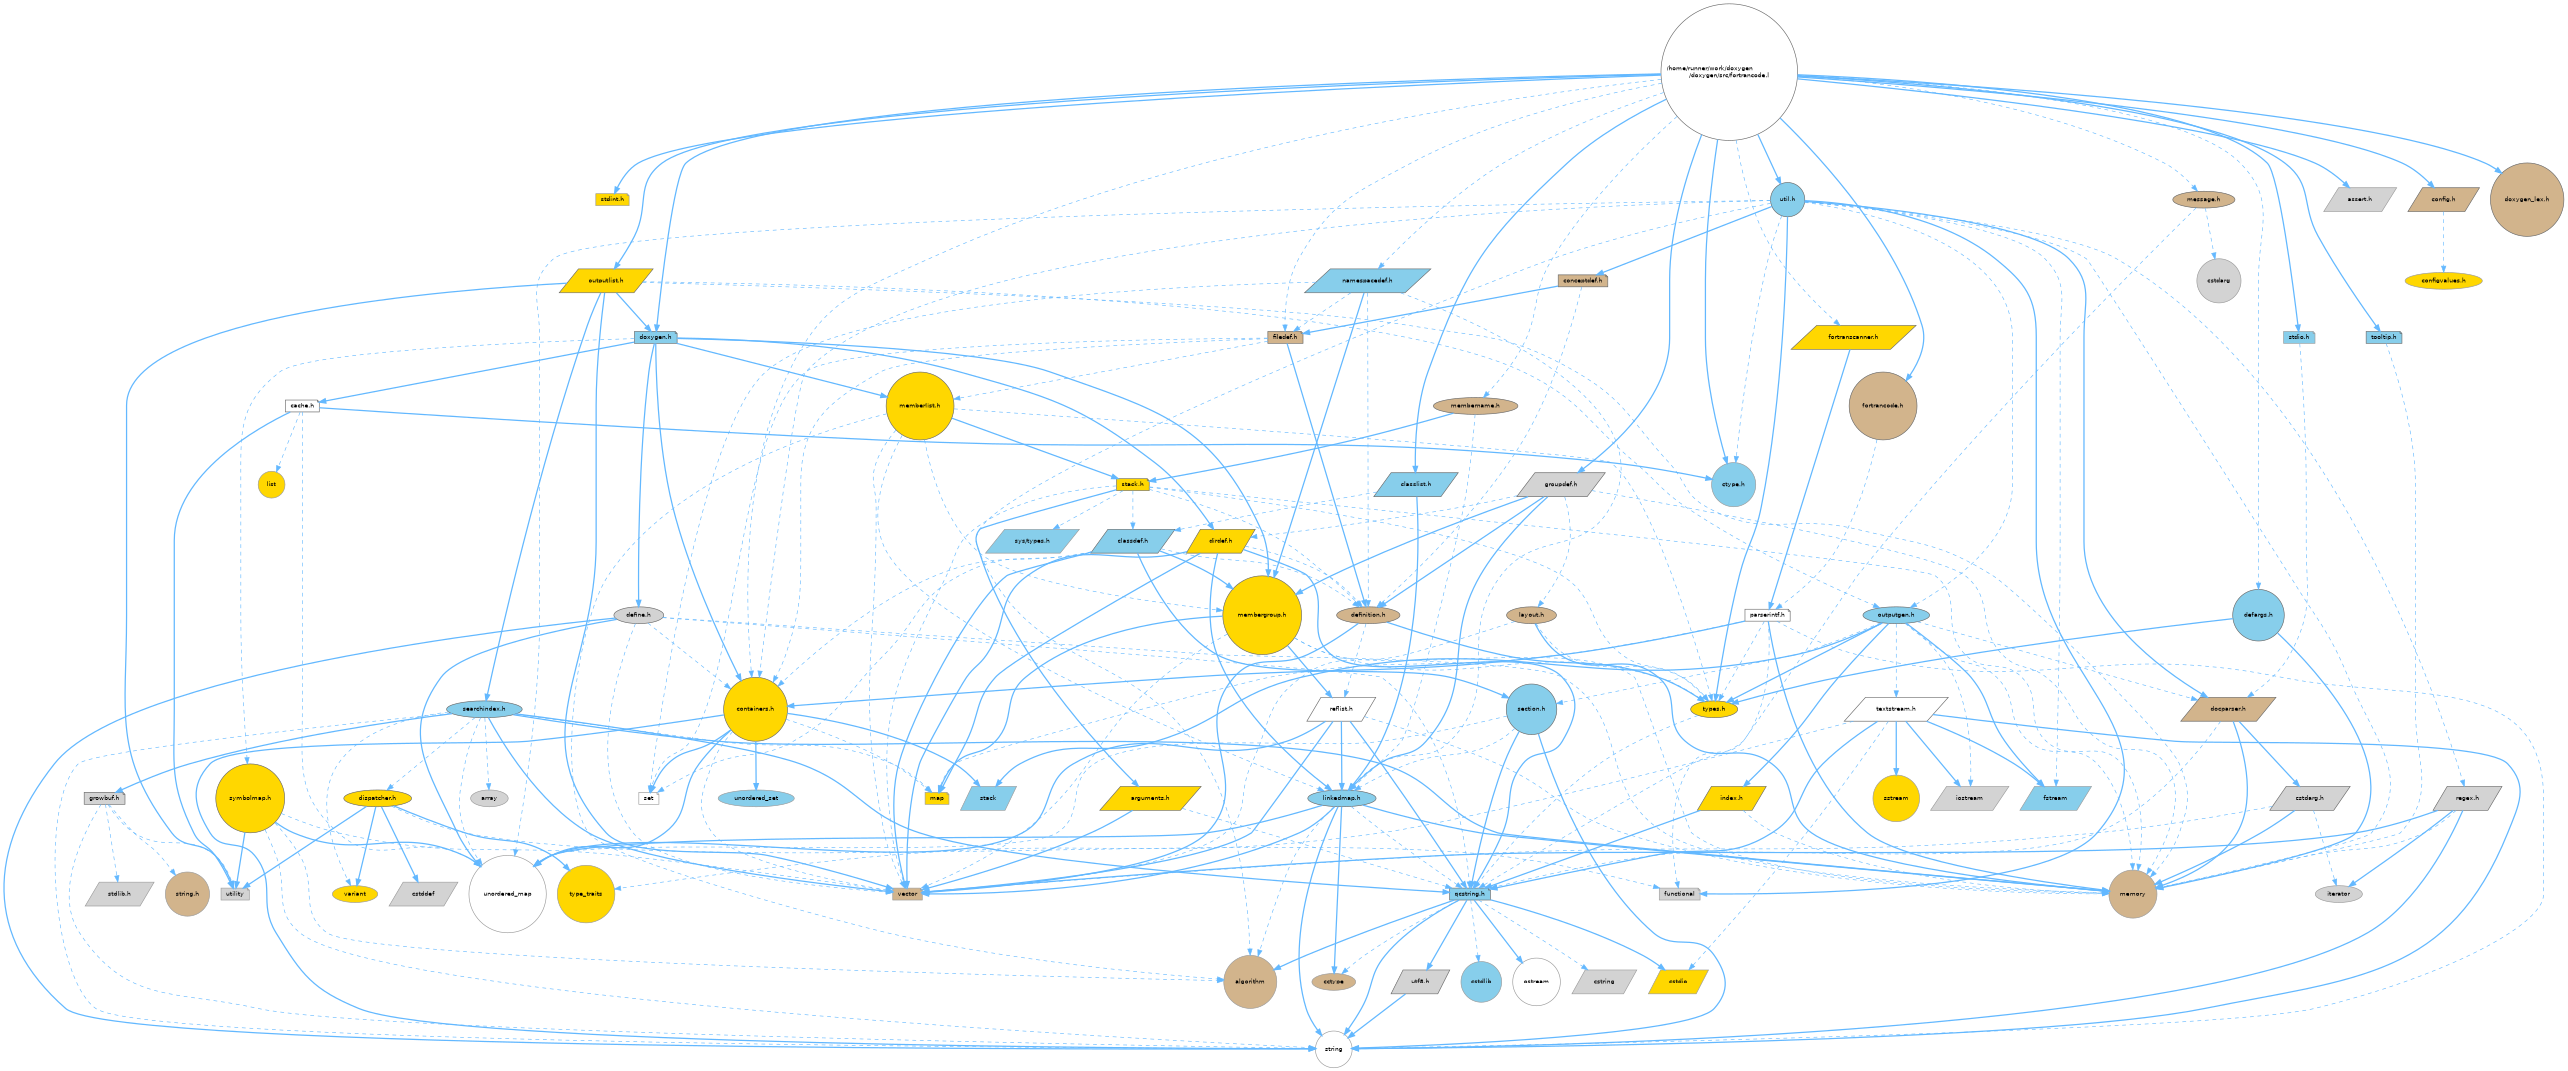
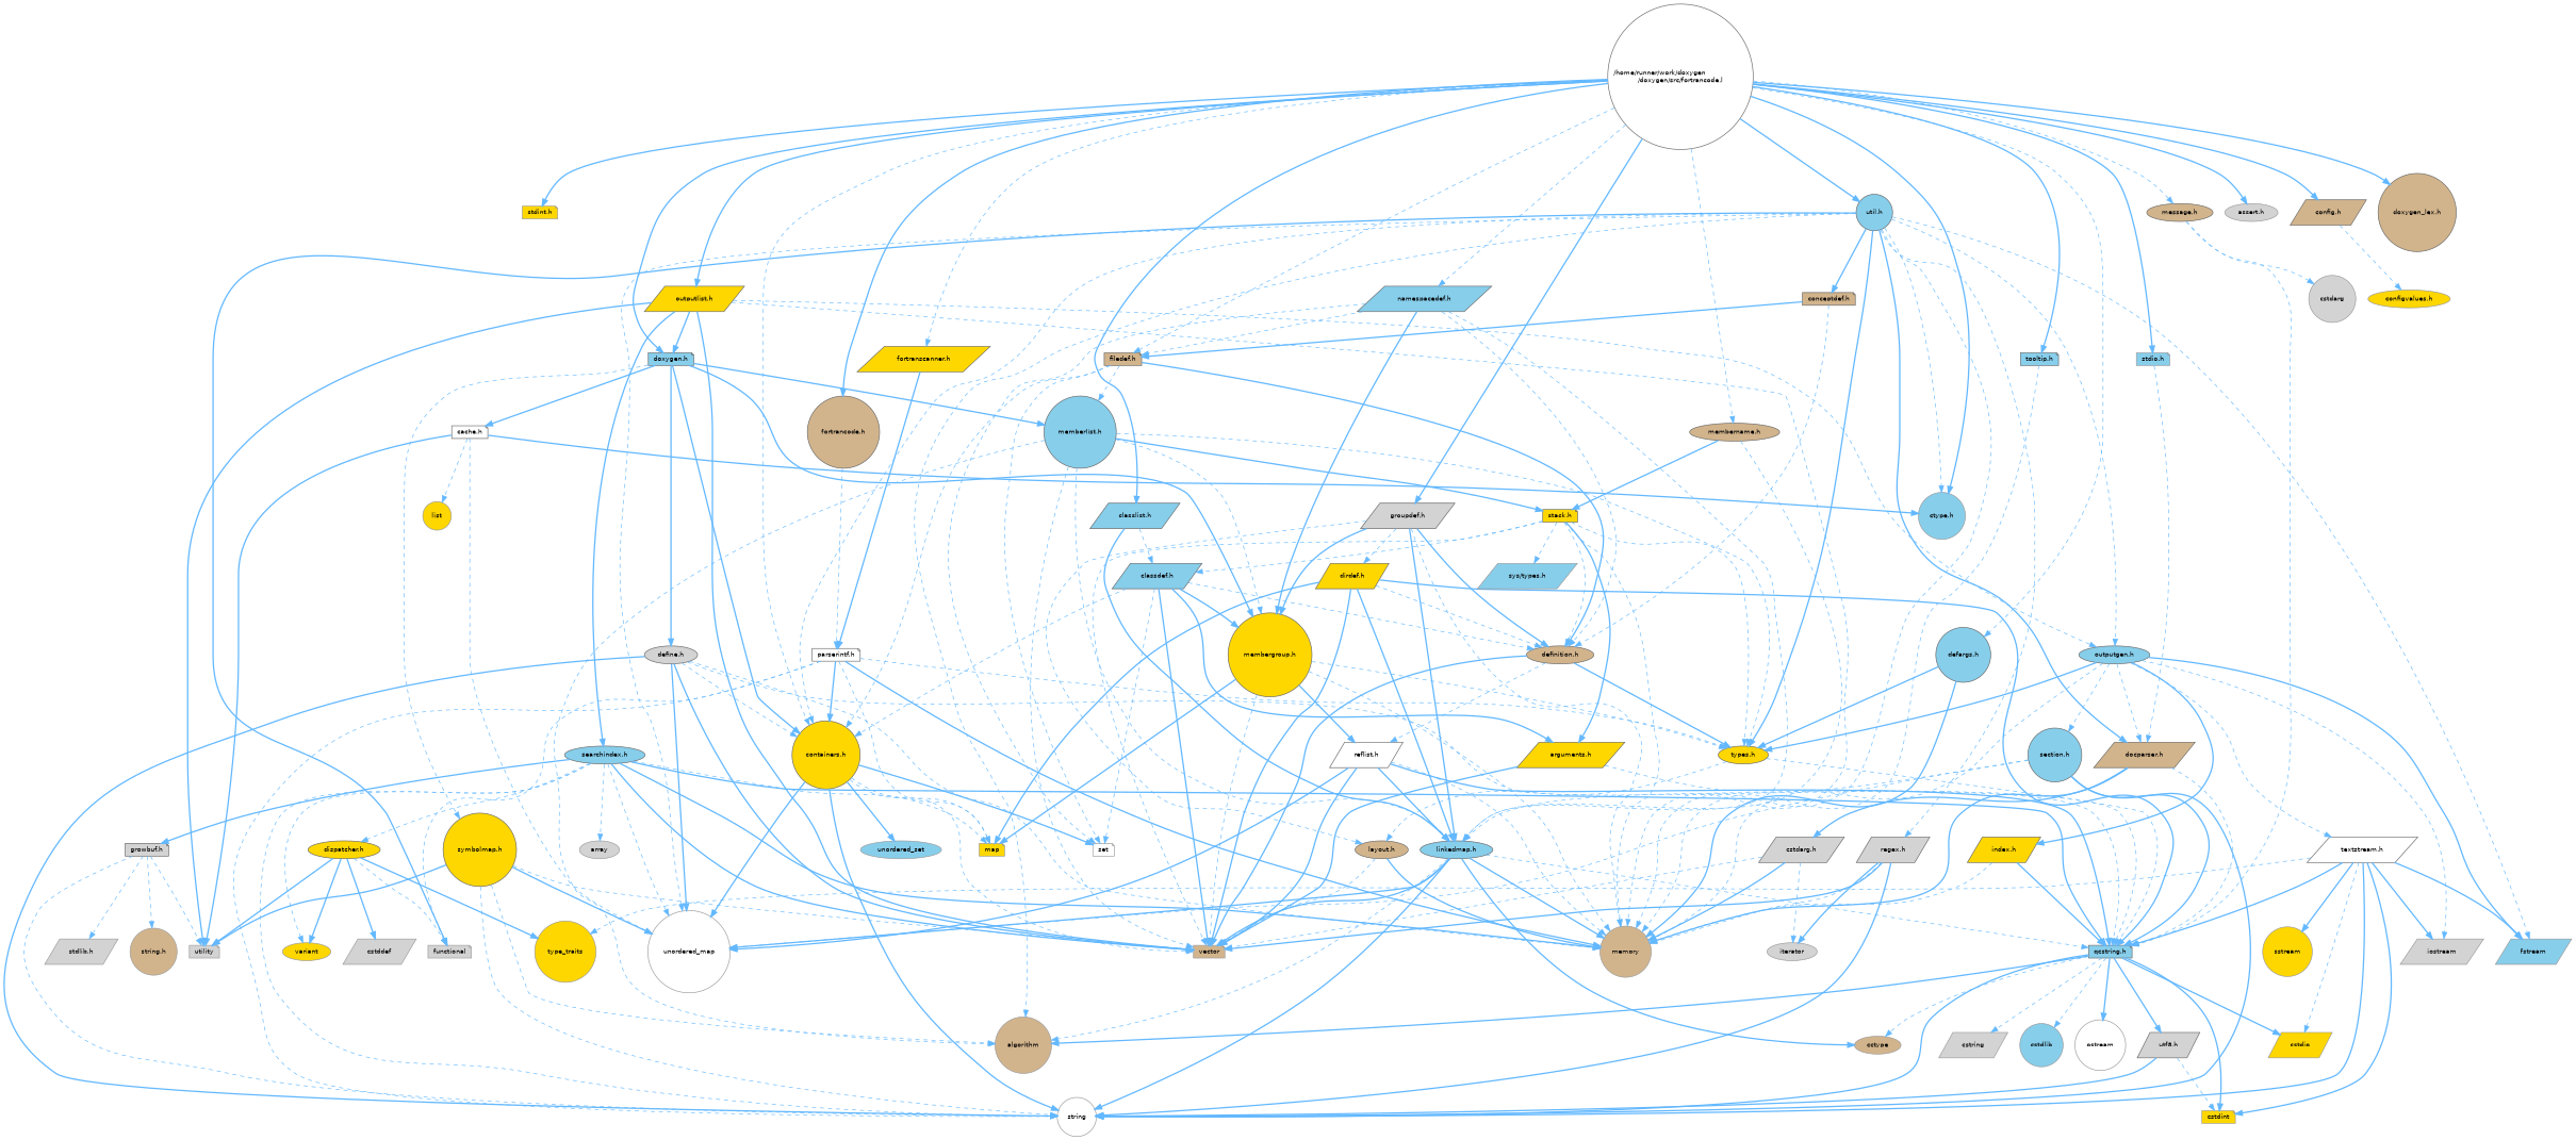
  digraph {
    node [color=grey40 fillcolor=gold fontname=Helvetica fontsize=10 shape=parallelogram style=filled]
    edge [color=steelblue1 fontname=Helvetica fontsize=10 labelfontname=Helvetica labelfontsize=10 style=bold]
    n1 [color=gray40 fillcolor=white fontcolor=black height=0.2 label="/home/runner/work/doxygen\l/doxygen/src/fortrancode.l" shape=circle width=0.4]
    n2 [color=grey60 height=0.2 label="stdint.h" shape=note width=0.4]
    n3 [color=grey60 fillcolor=skyblue height=0.2 label="stdio.h" shape=note width=0.4]
-   n4 [color=grey60 fillcolor=lightgrey height=0.2 label="assert.h" width=0.4]
+   n4 [color=grey60 fillcolor=lightgrey height=0.2 label="assert.h" shape=ellipse width=0.4]
    n5 [color=grey60 fillcolor=skyblue height=0.2 label="ctype.h" shape=circle width=0.4]
    n6 [fillcolor=skyblue height=0.2 label="doxygen.h" shape=note width=0.4]
    n7 [height=0.2 label="containers.h" shape=circle width=0.4]
    n8 [fillcolor=tan height=0.2 label="message.h" shape=ellipse width=0.4]
    n9 [height=0.2 label="outputlist.h" width=0.4]
    n10 [fillcolor=skyblue height=0.2 label="util.h" shape=circle width=0.4]
    n11 [fillcolor=tan height=0.2 label="filedef.h" shape=note width=0.4]
    n12 [fillcolor=tan height=0.2 label="membername.h" shape=ellipse width=0.4]
    n13 [fillcolor=skyblue height=0.2 label="defargs.h" shape=circle width=0.4]
    n14 [fillcolor=tan height=0.2 label="config.h" width=0.4]
    n15 [fillcolor=lightgrey height=0.2 label="groupdef.h" width=0.4]
    n16 [fillcolor=skyblue height=0.2 label="classlist.h" width=0.4]
    n17 [fillcolor=skyblue height=0.2 label="namespacedef.h" width=0.4]
    n18 [fillcolor=skyblue height=0.2 label="tooltip.h" shape=note width=0.4]
    n19 [fillcolor=tan height=0.2 label="fortrancode.h" shape=circle width=0.4]
    n20 [height=0.2 label="fortranscanner.h" width=0.4]
    n21 [fillcolor=tan height=0.2 label="doxygen_lex.h" shape=circle width=0.4]
    n22 [fillcolor=tan height=0.2 label="docparser.h" width=0.4]
    n23 [height=0.2 label="membergroup.h" shape=circle width=0.4]
    n24 [height=0.2 label="dirdef.h" width=0.4]
-   n25 [height=0.2 label="memberlist.h" shape=circle width=0.4]
+   n25 [fillcolor=skyblue height=0.2 label="memberlist.h" shape=circle width=0.4]
    n26 [fillcolor=lightgrey height=0.2 label="define.h" shape=ellipse width=0.4]
    n27 [fillcolor=white height=0.2 label="cache.h" shape=note width=0.4]
    n28 [height=0.2 label="symbolmap.h" shape=circle width=0.4]
    n29 [color=grey60 fillcolor=tan height=0.2 label=vector shape=note width=0.4]
    n30 [color=grey60 fillcolor=white height=0.2 label=string shape=circle width=0.4]
    n31 [color=grey60 fillcolor=white height=0.2 label=set shape=note width=0.4]
    n32 [color=grey60 height=0.2 label=map shape=note width=0.4]
    n33 [color=grey60 fillcolor=skyblue height=0.2 label=unordered_set shape=ellipse width=0.4]
    n34 [color=grey60 fillcolor=white height=0.2 label=unordered_map shape=circle width=0.4]
-   n35 [color=grey60 fillcolor=skyblue height=0.2 label=stack width=0.4]
    n36 [fillcolor=skyblue height=0.2 label="qcstring.h" shape=note width=0.4]
    n37 [color=grey60 fillcolor=lightgrey height=0.2 label=cstdarg shape=circle width=0.4]
    n38 [color=grey60 fillcolor=tan height=0.2 label=memory shape=circle width=0.4]
    n39 [color=grey60 fillcolor=lightgrey height=0.2 label=utility shape=note width=0.4]
    n40 [fillcolor=skyblue height=0.2 label="outputgen.h" shape=ellipse width=0.4]
    n41 [fillcolor=skyblue height=0.2 label="searchindex.h" shape=ellipse width=0.4]
    n42 [height=0.2 label="types.h" shape=ellipse width=0.4]
    n43 [color=grey60 fillcolor=tan height=0.2 label=algorithm shape=circle width=0.4]
    n44 [color=grey60 fillcolor=skyblue height=0.2 label=fstream width=0.4]
    n45 [color=grey60 fillcolor=lightgrey height=0.2 label=functional shape=note width=0.4]
    n46 [fillcolor=lightgrey height=0.2 label="regex.h" width=0.4]
    n47 [fillcolor=tan height=0.2 label="conceptdef.h" shape=note width=0.4]
    n48 [fillcolor=tan height=0.2 label="definition.h" shape=ellipse width=0.4]
    n49 [fillcolor=skyblue height=0.2 label="linkedmap.h" shape=ellipse width=0.4]
    n50 [height=0.2 label="stack.h" shape=note width=0.4]
    n51 [color=grey60 height=0.2 label="configvalues.h" shape=ellipse width=0.4]
    n52 [fillcolor=tan height=0.2 label="layout.h" shape=ellipse width=0.4]
    n53 [fillcolor=skyblue height=0.2 label="classdef.h" width=0.4]
    n54 [fillcolor=white height=0.2 label="parserintf.h" shape=note width=0.4]
    n55 [fillcolor=white height=0.2 label="reflist.h" width=0.4]
    n56 [color=grey60 height=0.2 label=list shape=circle width=0.4]
    n57 [color=grey60 fillcolor=tan height=0.2 label=cctype shape=ellipse width=0.4]
    n58 [color=grey60 fillcolor=lightgrey height=0.2 label=cstring width=0.4]
    n59 [color=grey60 height=0.2 label=cstdio width=0.4]
    n60 [color=grey60 fillcolor=skyblue height=0.2 label=cstdlib shape=circle width=0.4]
+   n61 [color=grey60 height=0.2 label=cstdint shape=note width=0.4]
    n62 [color=grey60 fillcolor=white height=0.2 label=ostream shape=circle width=0.4]
    n63 [fillcolor=lightgrey height=0.2 label="utf8.h" width=0.4]
    n64 [color=grey60 fillcolor=skyblue height=0.2 label="sys/types.h" width=0.4]
    n65 [height=0.2 label="arguments.h" width=0.4]
    n66 [color=grey60 fillcolor=lightgrey height=0.2 label=iostream width=0.4]
    n67 [height=0.2 label="index.h" width=0.4]
    n68 [fillcolor=skyblue height=0.2 label="section.h" shape=circle width=0.4]
    n69 [fillcolor=white height=0.2 label="textstream.h" width=0.4]
    n70 [color=grey60 fillcolor=lightgrey height=0.2 label=array shape=ellipse width=0.4]
    n71 [color=grey60 height=0.2 label=variant shape=ellipse width=0.4]
    n72 [fillcolor=lightgrey height=0.2 label="growbuf.h" shape=note width=0.4]
    n73 [height=0.2 label="dispatcher.h" shape=ellipse width=0.4]
    n74 [color=grey60 height=0.2 label=sstream shape=circle width=0.4]
    n75 [color=grey60 height=0.2 label=type_traits shape=circle width=0.4]
    n76 [fillcolor=lightgrey height=0.2 label="cstdarg.h" width=0.4]
    n77 [color=grey60 fillcolor=lightgrey height=0.2 label=iterator shape=ellipse width=0.4]
    n78 [color=grey60 fillcolor=lightgrey height=0.2 label="stdlib.h" width=0.4]
    n79 [color=grey60 fillcolor=tan height=0.2 label="string.h" shape=circle width=0.4]
    n80 [color=grey60 fillcolor=lightgrey height=0.2 label=cstddef width=0.4]
    n1 -> n2
    n1 -> n3
    n1 -> n4
    n1 -> n5
    n1 -> n6
    n1 -> n7 [style=dashed]
    n1 -> n8 [style=dashed]
    n1 -> n9
    n1 -> n10
    n1 -> n11 [style=dashed]
    n1 -> n12 [style=dashed]
    n1 -> n13 [style=dashed]
    n1 -> n14
    n1 -> n15
    n1 -> n16
    n1 -> n17 [style=dashed]
    n1 -> n18
    n1 -> n19
    n1 -> n20 [style=dashed]
    n1 -> n21
    n3 -> n22 [style=dashed]
    n6 -> n7
    n6 -> n23
-   n6 -> n24
    n6 -> n25
    n6 -> n26
    n6 -> n27
    n6 -> n28 [style=dashed]
    n7 -> n29 [style=dashed]
    n7 -> n30
    n7 -> n31
    n7 -> n32 [style=dashed]
    n7 -> n33
    n7 -> n34
-   n7 -> n35
    n8 -> n36 [style=dashed]
    n8 -> n37 [style=dashed]
    n9 -> n6
    n9 -> n29
    n9 -> n38 [style=dashed]
    n9 -> n39
    n9 -> n40 [style=dashed]
    n9 -> n41
    n10 -> n5 [style=dashed]
    n10 -> n7 [style=dashed]
    n10 -> n22
    n10 -> n34 [style=dashed]
    n10 -> n38 [style=dashed]
    n10 -> n40 [style=dashed]
    n10 -> n42
    n10 -> n43 [style=dashed]
    n10 -> n44 [style=dashed]
    n10 -> n45
    n10 -> n46 [style=dashed]
    n10 -> n47
    n11 -> n7 [style=dashed]
    n11 -> n25 [style=dashed]
    n11 -> n31 [style=dashed]
    n11 -> n48
    n12 -> n49 [style=dashed]
    n12 -> n50
    n13 -> n38
    n13 -> n42
    n14 -> n51 [style=dashed]
    n15 -> n23
    n15 -> n24 [style=dashed]
    n15 -> n38 [style=dashed]
    n15 -> n48
    n15 -> n49
    n15 -> n52 [style=dashed]
    n16 -> n49
    n16 -> n53 [style=dashed]
    n17 -> n11 [style=dashed]
    n17 -> n23
    n17 -> n31 [style=dashed]
    n17 -> n48 [style=dashed]
    n17 -> n49 [style=dashed]
    n18 -> n38 [style=dashed]
    n19 -> n54 [style=dashed]
    n20 -> n54
    n22 -> n36 [style=dashed]
    n22 -> n38
    n22 -> n76
    n23 -> n29 [style=dashed]
    n23 -> n32
    n23 -> n38 [style=dashed]
    n23 -> n42 [style=dashed]
    n23 -> n55
    n24 -> n29
    n24 -> n32
    n24 -> n36
    n24 -> n48 [style=dashed]
    n24 -> n49
    n25 -> n23 [style=dashed]
    n25 -> n29 [style=dashed]
    n25 -> n42 [style=dashed]
    n25 -> n43 [style=dashed]
    n25 -> n49 [style=dashed]
    n25 -> n50
    n26 -> n7 [style=dashed]
-   n26 -> n29 [style=dashed]
+   n26 -> n29
    n26 -> n30
    n26 -> n34
    n26 -> n36 [style=dashed]
    n26 -> n38 [style=dashed]
    n27 -> n5
    n27 -> n34 [style=dashed]
    n27 -> n39
    n27 -> n56 [style=dashed]
    n28 -> n29 [style=dashed]
    n28 -> n30 [style=dashed]
    n28 -> n34
    n28 -> n39
    n28 -> n43 [style=dashed]
    n36 -> n30
    n36 -> n43
    n36 -> n57 [style=dashed]
    n36 -> n58 [style=dashed]
    n36 -> n59
    n36 -> n60 [style=dashed]
+   n36 -> n61
    n36 -> n62
    n36 -> n63
    n40 -> n22 [style=dashed]
-   n40 -> n35
    n40 -> n38 [style=dashed]
    n40 -> n42
    n40 -> n44
    n40 -> n66 [style=dashed]
    n40 -> n67
    n40 -> n68 [style=dashed]
    n40 -> n69 [style=dashed]
    n41 -> n29
    n41 -> n30 [style=dashed]
    n41 -> n32 [style=dashed]
    n41 -> n34 [style=dashed]
    n41 -> n36
    n41 -> n38
    n41 -> n70 [style=dashed]
    n41 -> n71 [style=dashed]
    n41 -> n72
    n41 -> n73 [style=dashed]
    n42 -> n36 [style=dashed]
    n46 -> n29
    n46 -> n30
    n46 -> n38 [style=dashed]
    n46 -> n77
    n47 -> n11
    n47 -> n48 [style=dashed]
    n48 -> n29
    n48 -> n42
    n48 -> n55 [style=dashed]
    n49 -> n29
    n49 -> n30
    n49 -> n34
    n49 -> n36 [style=dashed]
    n49 -> n38
    n49 -> n43 [style=dashed]
    n49 -> n57
    n50 -> n29 [style=dashed]
    n50 -> n38 [style=dashed]
    n50 -> n42 [style=dashed]
    n50 -> n48 [style=dashed]
    n50 -> n53 [style=dashed]
    n50 -> n64 [style=dashed]
    n50 -> n65
    n52 -> n29 [style=dashed]
    n52 -> n38
-   n52 -> n42 [style=dashed]
+   n42 -> n52 [style=dashed]
    n53 -> n7 [style=dashed]
    n53 -> n23
    n53 -> n29
    n53 -> n31 [style=dashed]
    n53 -> n48 [style=dashed]
-   n53 -> n68
+   n53 -> n65
    n54 -> n7
    n54 -> n30 [style=dashed]
    n54 -> n32 [style=dashed]
    n54 -> n38
    n54 -> n42 [style=dashed]
    n54 -> n45 [style=dashed]
    n55 -> n29
    n55 -> n34
    n55 -> n36
    n55 -> n38 [style=dashed]
    n55 -> n49
    n63 -> n30
+   n63 -> n61 [style=dashed]
    n65 -> n29
    n65 -> n36 [style=dashed]
    n67 -> n36
    n67 -> n38 [style=dashed]
    n68 -> n30
    n68 -> n34 [style=dashed]
    n68 -> n36
    n68 -> n49 [style=dashed]
    n69 -> n30
    n69 -> n36
    n69 -> n44
    n69 -> n59 [style=dashed]
+   n69 -> n61
    n69 -> n66
    n69 -> n74
    n69 -> n75 [style=dashed]
    n72 -> n30 [style=dashed]
    n72 -> n39 [style=dashed]
    n72 -> n78 [style=dashed]
    n72 -> n79 [style=dashed]
    n73 -> n39
    n73 -> n45 [style=dashed]
    n73 -> n71
    n73 -> n75
    n73 -> n80
    n76 -> n29 [style=dashed]
    n76 -> n38
    n76 -> n77 [style=dashed]
  }
